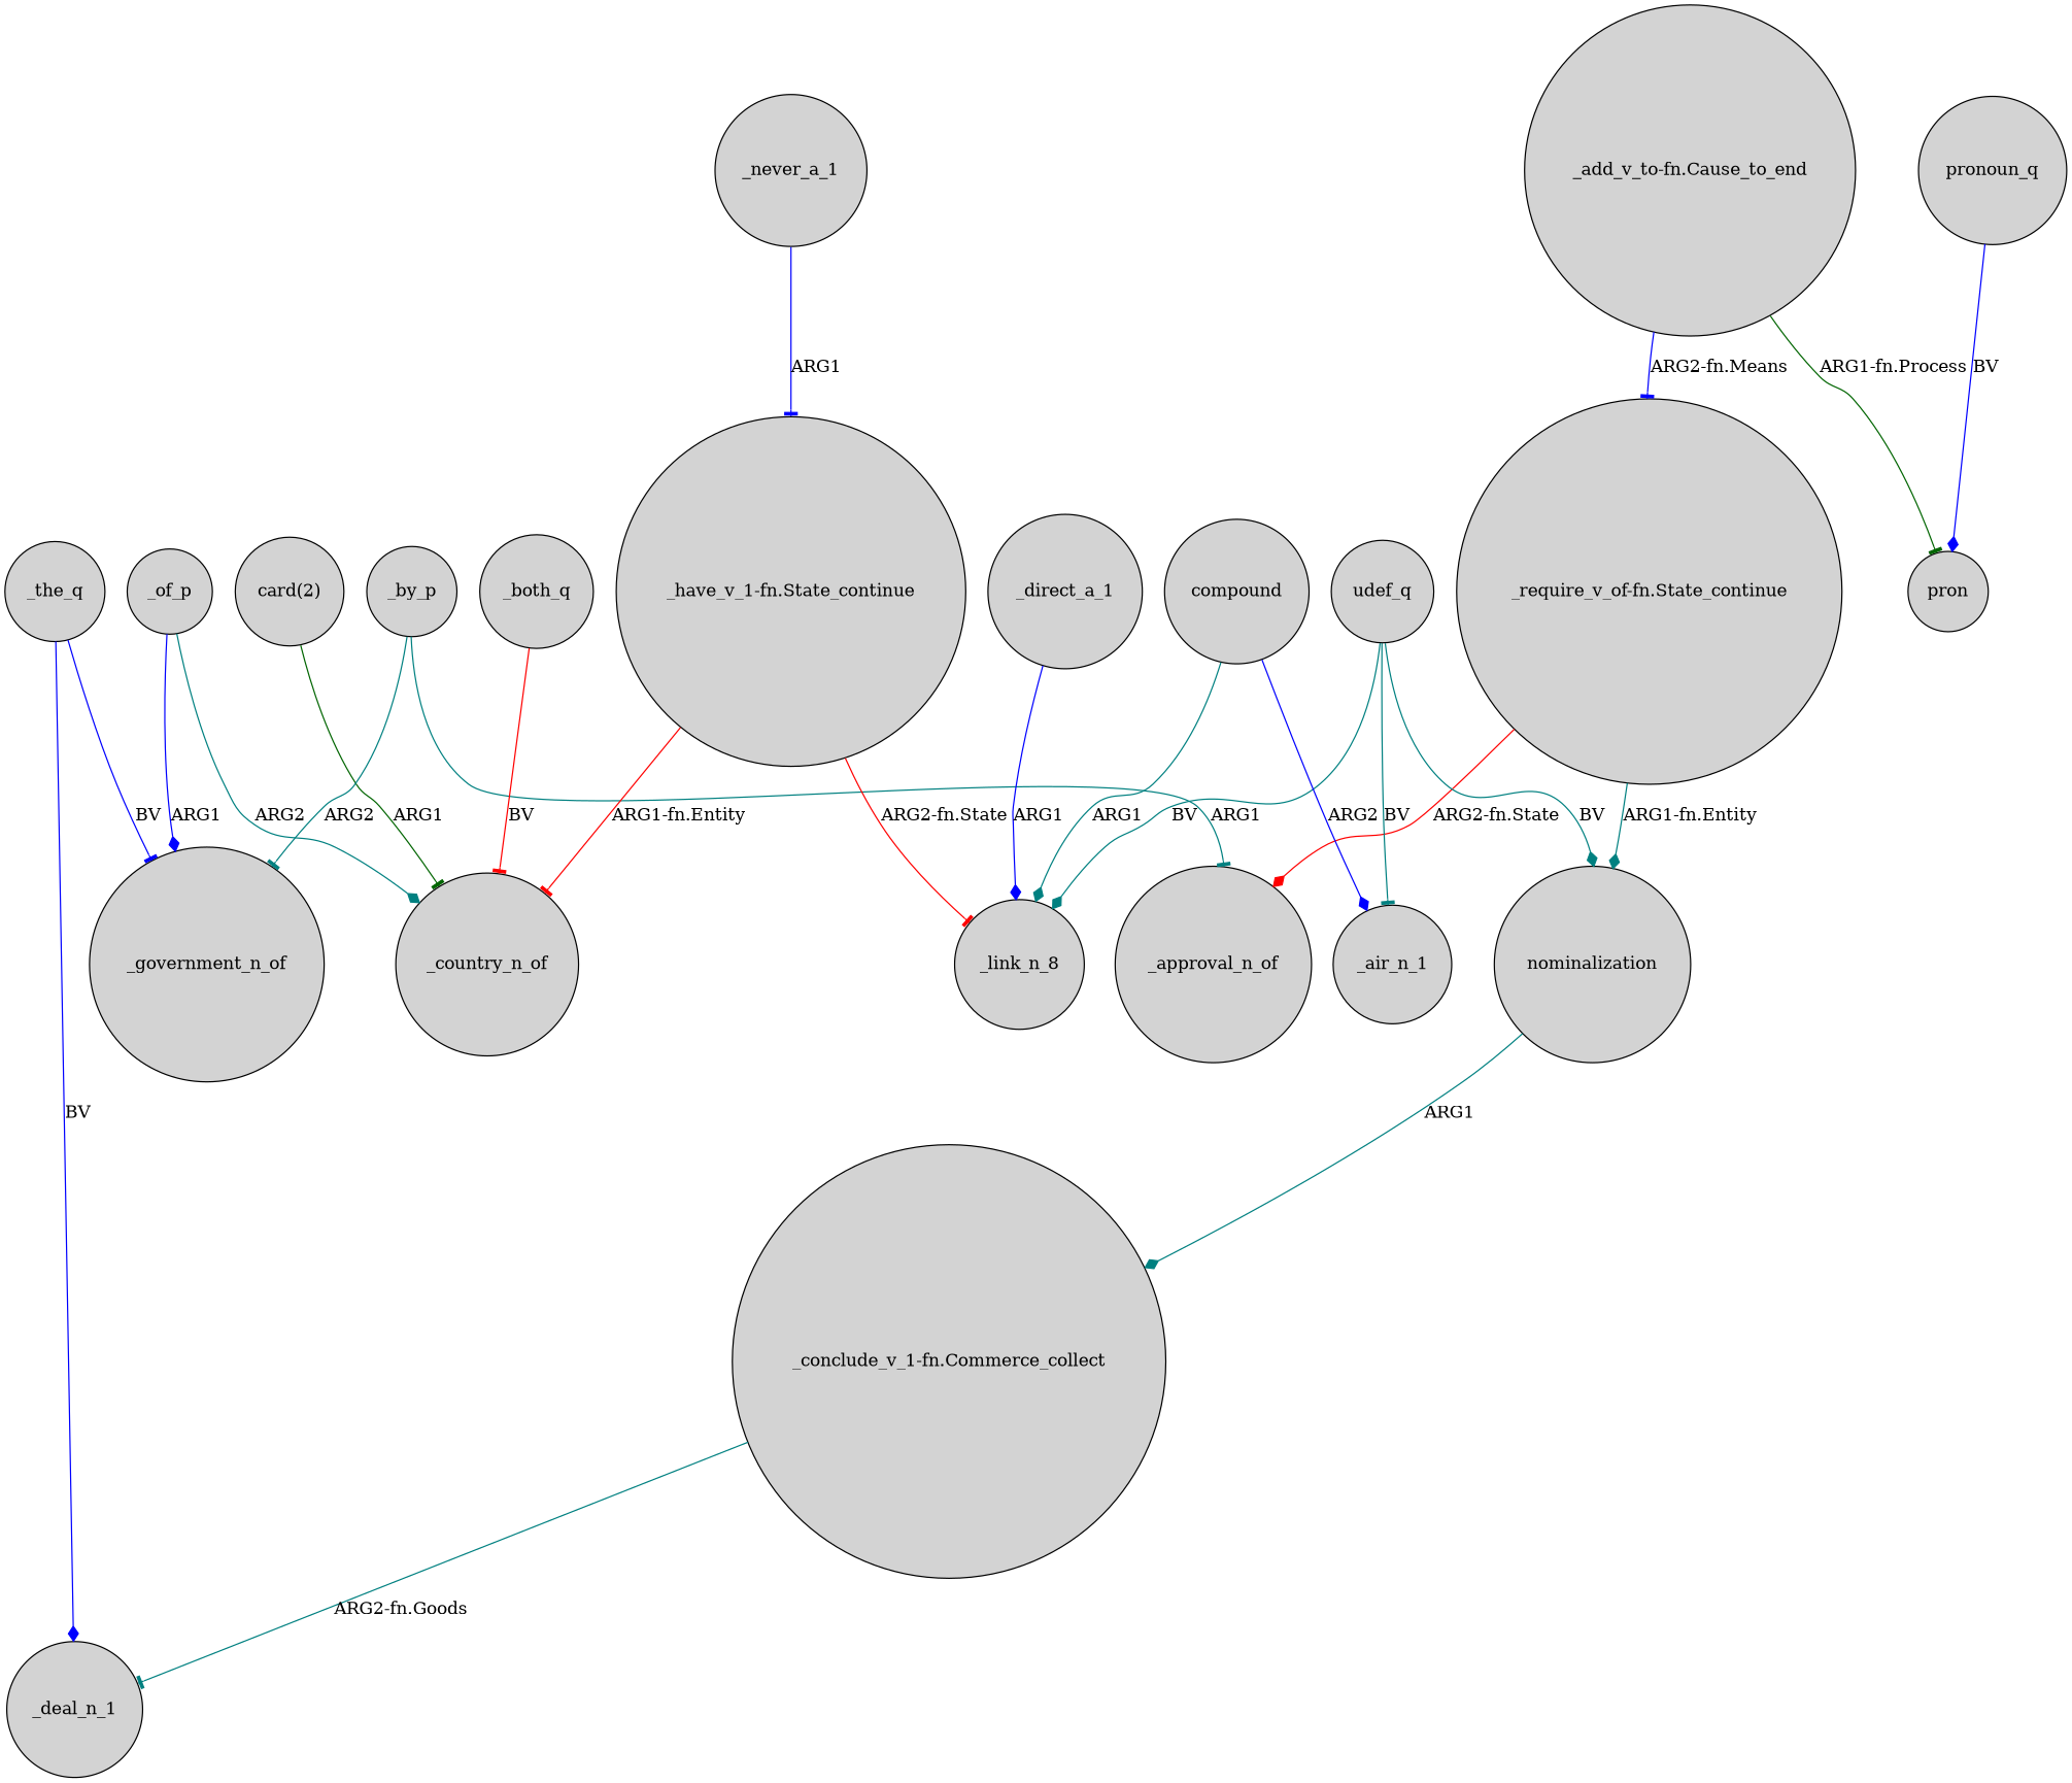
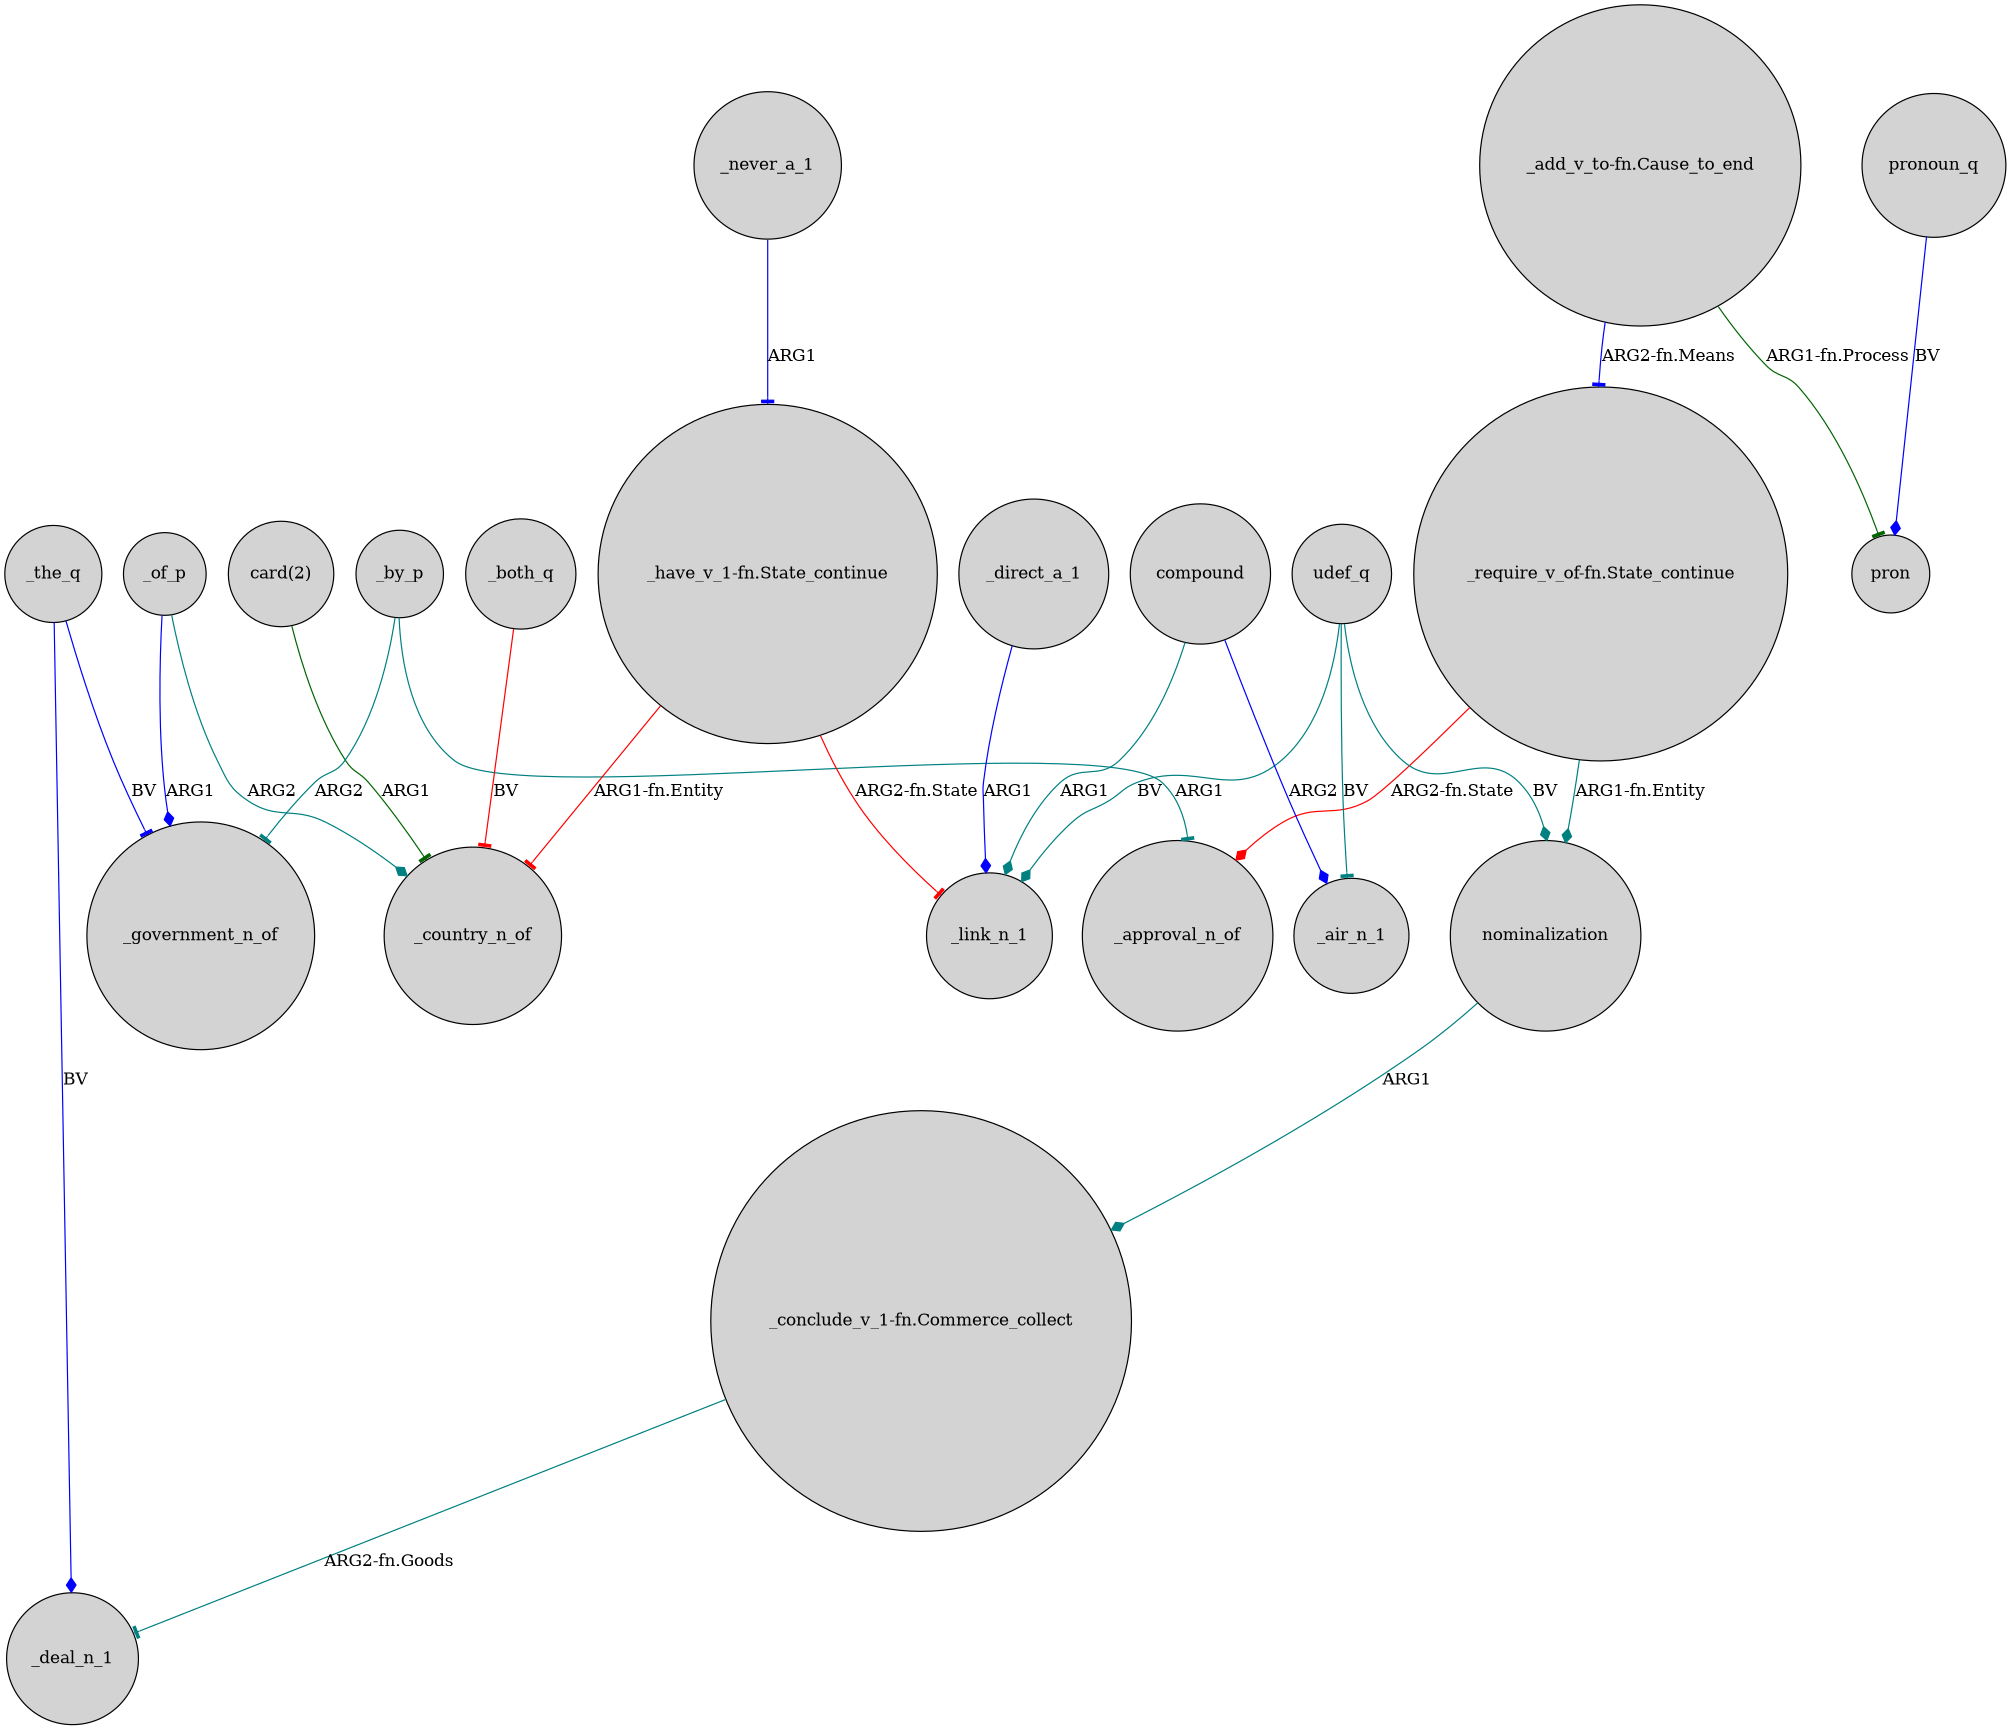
  digraph {
    node [shape=circle style=filled]
    edge [arrowhead=diamond color=teal]
    "_require_v_of-fn.State_continue"
    nominalization
    _approval_n_of
    "_conclude_v_1-fn.Commerce_collect"
    _deal_n_1
    _of_p
    _government_n_of
    _country_n_of
    _the_q
    udef_q
    _air_n_1
-   _link_n_1 [label=_link_n_8]
+   _link_n_1
    "card(2)"
    "_add_v_to-fn.Cause_to_end"
    pron
    compound
    _by_p
    _both_q
    pronoun_q
    "_have_v_1-fn.State_continue"
    _direct_a_1
    _never_a_1
    "_require_v_of-fn.State_continue" -> nominalization [label="ARG1-fn.Entity"]
    "_require_v_of-fn.State_continue" -> _approval_n_of [color=red label="ARG2-fn.State"]
    nominalization -> "_conclude_v_1-fn.Commerce_collect" [label=ARG1]
    "_conclude_v_1-fn.Commerce_collect" -> _deal_n_1 [arrowhead=tee label="ARG2-fn.Goods"]
    _of_p -> _government_n_of [color=blue label=ARG1]
    _of_p -> _country_n_of [label=ARG2]
    _the_q -> _deal_n_1 [color=blue label=BV]
    _the_q -> _government_n_of [arrowhead=tee color=blue label=BV]
    udef_q -> nominalization [label=BV]
    udef_q -> _air_n_1 [arrowhead=tee label=BV]
    udef_q -> _link_n_1 [label=BV]
    "card(2)" -> _country_n_of [arrowhead=tee color=darkgreen label=ARG1]
    "_add_v_to-fn.Cause_to_end" -> "_require_v_of-fn.State_continue" [arrowhead=tee color=blue label="ARG2-fn.Means"]
    "_add_v_to-fn.Cause_to_end" -> pron [arrowhead=tee color=darkgreen label="ARG1-fn.Process"]
    compound -> _air_n_1 [color=blue label=ARG2]
    compound -> _link_n_1 [label=ARG1]
    _by_p -> _approval_n_of [arrowhead=tee label=ARG1]
    _by_p -> _government_n_of [arrowhead=tee label=ARG2]
    _both_q -> _country_n_of [arrowhead=tee color=red label=BV]
    pronoun_q -> pron [color=blue label=BV]
    "_have_v_1-fn.State_continue" -> _country_n_of [arrowhead=tee color=red label="ARG1-fn.Entity"]
    "_have_v_1-fn.State_continue" -> _link_n_1 [arrowhead=tee color=red label="ARG2-fn.State"]
    _direct_a_1 -> _link_n_1 [color=blue label=ARG1]
    _never_a_1 -> "_have_v_1-fn.State_continue" [arrowhead=tee color=blue label=ARG1]
  }
